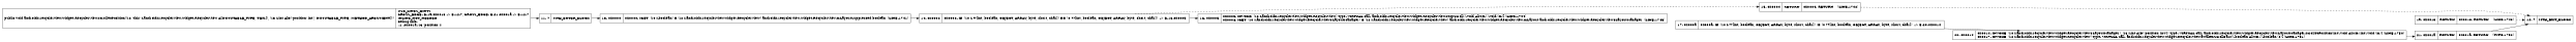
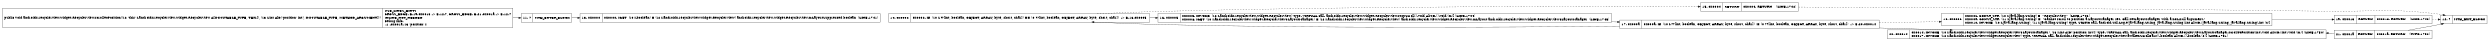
  digraph {
    rankdir=LR
    node [shape=record]
    n1 [label="{11\:\ ?|MTH_ENTER_BLOCK\l}"]
    n2 [label="{13\:\ 0x0000|0x0000: IGET  (r0 I:boolean) = (r2 I:androidx.recyclerview.widget.RecyclerView) androidx.recyclerview.widget.RecyclerView.mLayoutSuppressed boolean  (LINE:1741)\l}"]
    n3 [label="{14\:\ 0x0002|0x0002: IF  (r0 I:??[int, boolean, OBJECT, ARRAY, byte, short, char]) == (0 ??[int, boolean, OBJECT, ARRAY, byte, short, char])  \-\> B:16:0x0005 \l}"]
    n4 [label="{15\:\ 0x0004|RETURN\l|0x0004: RETURN    (LINE:1742)\l}"]
    n5 [label="{16\:\ 0x0005|0x0005: INVOKE  (r2 I:androidx.recyclerview.widget.RecyclerView) type: VIRTUAL call: androidx.recyclerview.widget.RecyclerView.stopScroll():void A[MD:():void (m)] (LINE:1744)\l0x0008: IGET  (r0 I:androidx.recyclerview.widget.RecyclerView$LayoutManager) = (r2 I:androidx.recyclerview.widget.RecyclerView) androidx.recyclerview.widget.RecyclerView.mLayout androidx.recyclerview.widget.RecyclerView$LayoutManager  (LINE:1745)\l}"]
    n6 [label="{12\:\ ?|MTH_EXIT_BLOCK\l}"]
    n7 [label="{17\:\ 0x000a|0x000a: IF  (r0 I:??[int, boolean, OBJECT, ARRAY, byte, short, char]) != (0 ??[int, boolean, OBJECT, ARRAY, byte, short, char])  \-\> B:20:0x0014 \l}"]
+   n8 [label="{18\:\ 0x000c|0x000c: CONST_STR  (r0 I:java.lang.String) =  \"RecyclerView\"  (LINE:1746)\l0x000e: CONST_STR  (r1 I:java.lang.String) =  \"Cannot scroll to position a LayoutManager set. Call setLayoutManager with a non\-null argument.\" \l0x0010: INVOKE  (r0 I:java.lang.String), (r1 I:java.lang.String) type: STATIC call: android.util.Log.e(java.lang.String, java.lang.String):int A[MD:(java.lang.String, java.lang.String):int (c)]\l}"]
    n9 [label="{20\:\ 0x0014|0x0014: INVOKE  (r0 I:androidx.recyclerview.widget.RecyclerView$LayoutManager), (r3 I:int A[D('position' int)]) type: VIRTUAL call: androidx.recyclerview.widget.RecyclerView.LayoutManager.scrollToPosition(int):void A[MD:(int):void (m)] (LINE:1750)\l0x0017: INVOKE  (r2 I:androidx.recyclerview.widget.RecyclerView) type: VIRTUAL call: androidx.recyclerview.widget.RecyclerView.awakenScrollBars():boolean A[MD:():boolean (s)] (LINE:1751)\l}"]
    n10 [label="{19\:\ 0x0013|RETURN\l|0x0013: RETURN    (LINE:1748)\l}"]
    n11 [label="{21\:\ 0x001a|RETURN\l|0x001a: RETURN    (TYPE:1752)\l}"]
    n12 [label="{public void androidx.recyclerview.widget.RecyclerView.scrollToPosition((r2 'this' I:androidx.recyclerview.widget.RecyclerView A[IMMUTABLE_TYPE, THIS]), (r3 I:int A[D('position' int), IMMUTABLE_TYPE, METHOD_ARGUMENT]))  | USE_LINES_HINTS\lCROSS_EDGE: B:19:0x0013 \-\> B:12:?, CROSS_EDGE: B:21:0x001a \-\> B:12:?\lINLINE_NOT_NEEDED\lDebug Info:\l  \-1 \-0x001a: r3 'position' I\l}"]
    n1 -> n2
-   n2 -> n3
+   n7 -> n3
    n3 -> n4 [style=dashed]
    n3 -> n5
    n4 -> n6 [style=dashed]
+   n5 -> n7
+   n7 -> n8 [style=dashed]
    n7 -> n9
-   n9 -> n11
+   n8 -> n10
+   n11 -> n9
    n10 -> n6 [style=dashed]
    n11 -> n6
    n12 -> n1
  }
